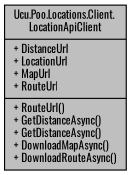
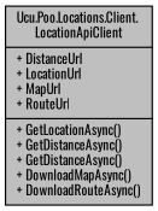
  digraph {
    fontname=Oswald
-   n1 [color=black fillcolor=grey75 fontcolor=black fontname=Oswald fontsize=10 height=0.2 label="{Ucu.Poo.Locations.Client.\lLocationApiClient\n|+ DistanceUrl\l+ LocationUrl\l+ MapUrl\l+ RouteUrl\l|+ RouteUrl()\l+ GetDistanceAsync()\l+ GetDistanceAsync()\l+ DownloadMapAsync()\l+ DownloadRouteAsync()\l}" shape=record style=filled width=0.4]
+   n1 [color=black fillcolor=grey75 fontcolor=black fontname=Oswald fontsize=10 height=0.2 label="{Ucu.Poo.Locations.Client.\lLocationApiClient\n|+ DistanceUrl\l+ LocationUrl\l+ MapUrl\l+ RouteUrl\l|+ GetLocationAsync()\l+ GetDistanceAsync()\l+ GetDistanceAsync()\l+ DownloadMapAsync()\l+ DownloadRouteAsync()\l}" shape=record style=filled width=0.4]
  }
